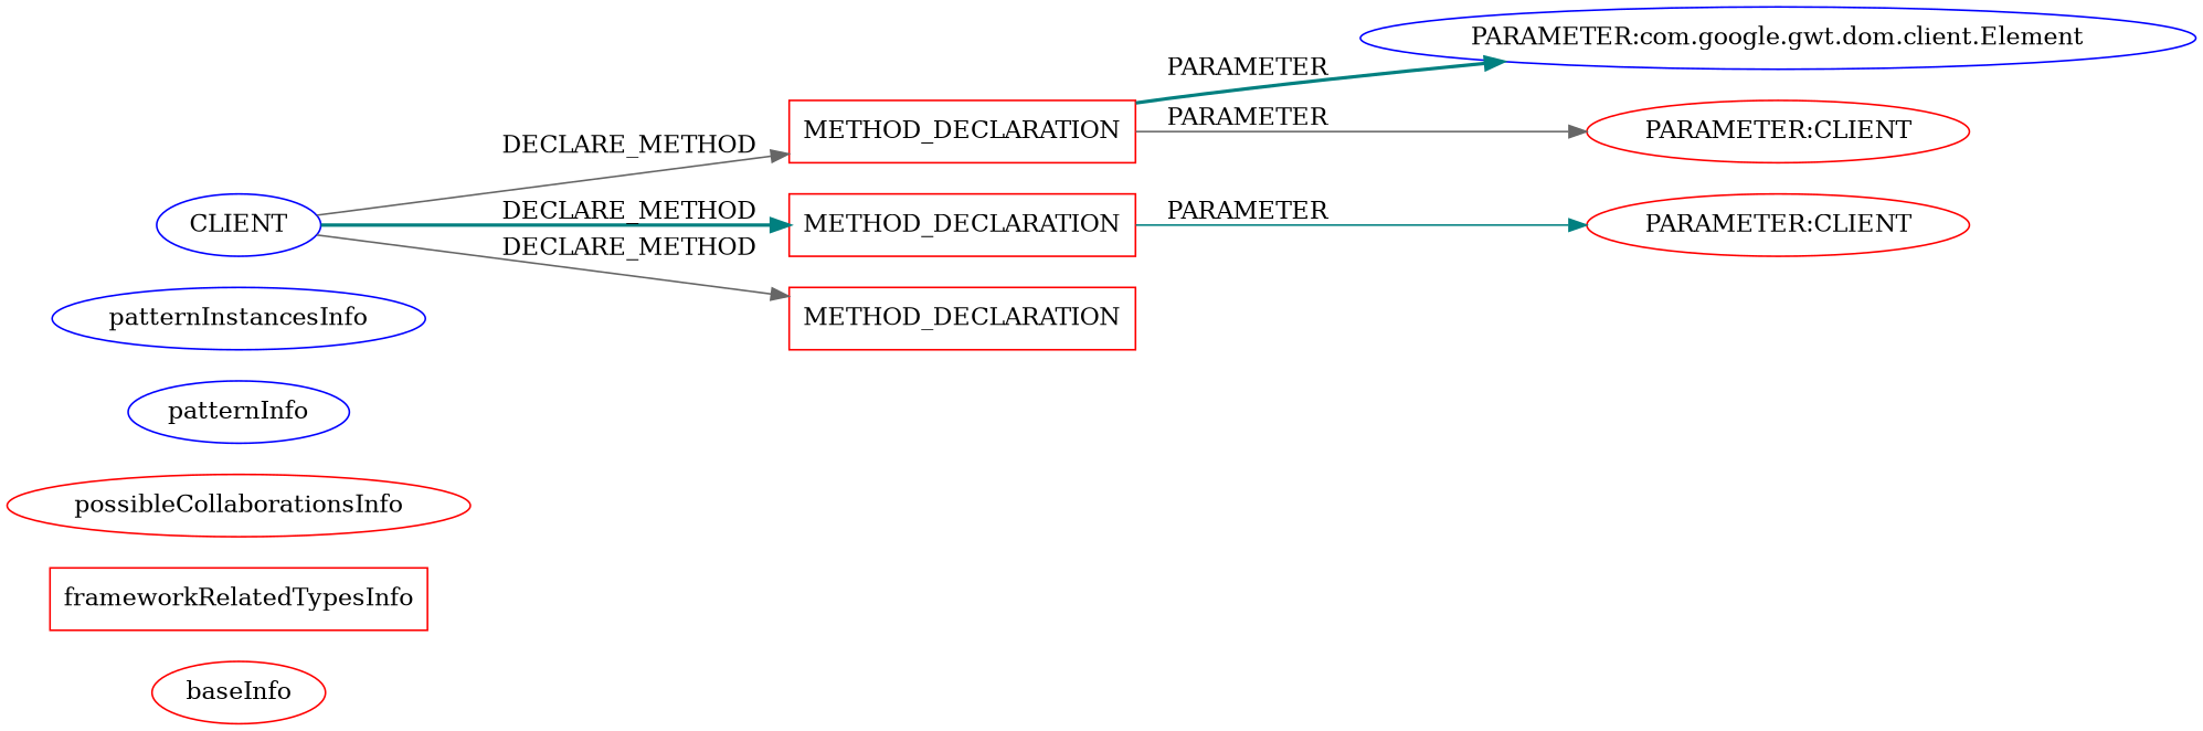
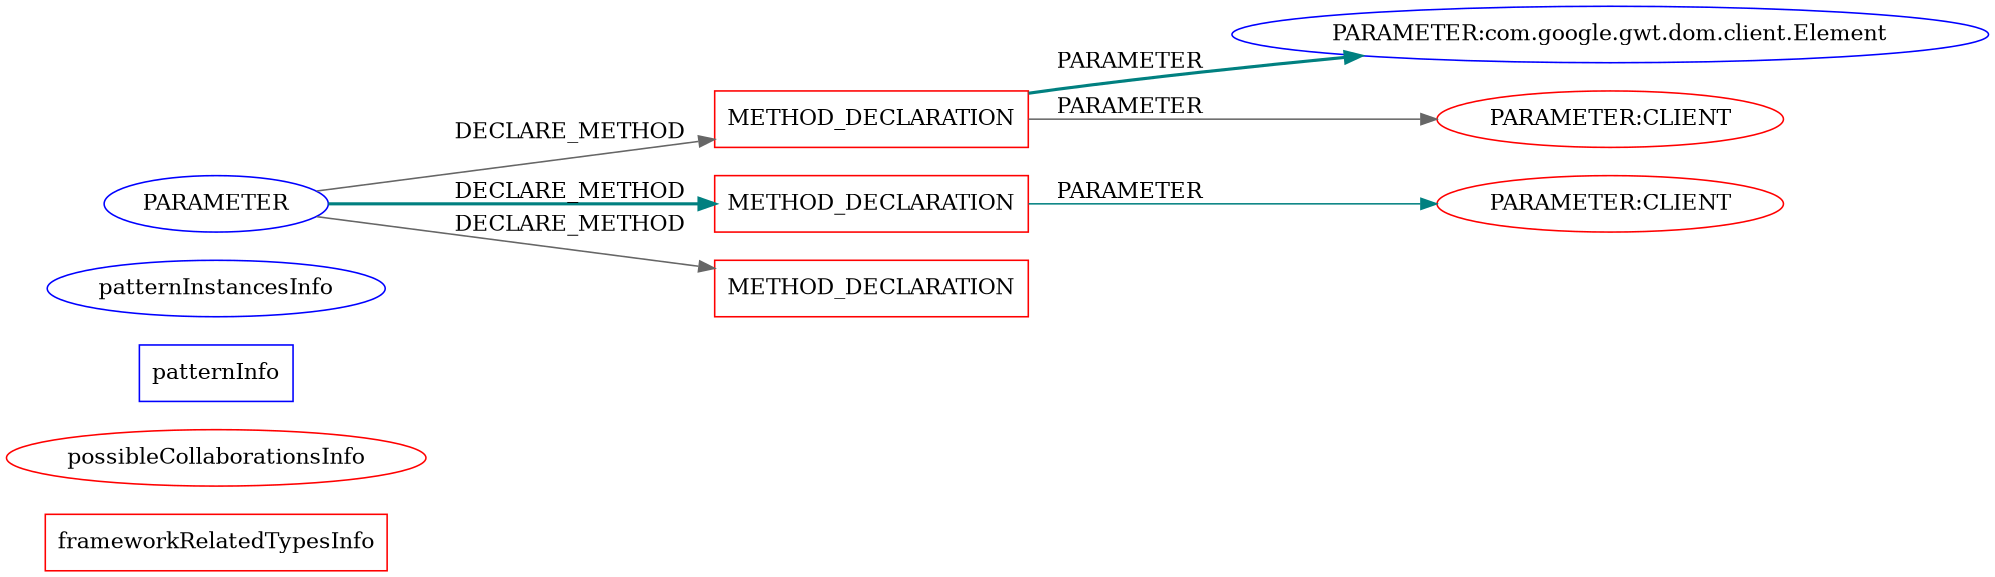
  digraph {
    rankdir=LR
    node [color=red isFrameworkType=false]
    edge [color=teal style=solid]
-   baseInfo [category=pattern graphId=1570 isAnonymous=false possibleRelation=false isFrameworkType=""]
    frameworkRelatedTypesInfo [shape=box isFrameworkType=""]
    possibleCollaborationsInfo [isFrameworkType=""]
-   patternInfo [color=blue frequency=3.0 patternRootClient=0 isFrameworkType=""]
+   patternInfo [color=blue frequency=3.0 patternRootClient=0 shape=box isFrameworkType=""]
    patternInstancesInfo [0="karlwettin-kodapan-gwt-google-map-v3~/karlwettin-kodapan-gwt-google-map-v3/kodapan-gwt-google-map-v3-master/src/main/java/se/kodapan/gwt/google/maps/v3/client/Map.java~Map~3366" 1="mstahv-g-leaflet~/mstahv-g-leaflet/g-leaflet-master/src/main/java/org/peimari/gleaflet/client/Map.java~Map~4095" 2="karlwettin-kodapan-gwt-google-map-v3~/karlwettin-kodapan-gwt-google-map-v3/kodapan-gwt-google-map-v3-master/src/main/java/se/kodapan/gwt/google/maps/v3/client/StreetViewPanorama.java~StreetViewPanorama~3360" color=blue isFrameworkType=""]
    n6 [color=blue label="PARAMETER:com.google.gwt.dom.client.Element" vertexType=PARAMETER_DECLARATION]
    n7 [label=METHOD_DECLARATION shape=box vertexType=CLIENT_METHOD_DECLARATION]
    n8 [label="PARAMETER:CLIENT" vertexType=PARAMETER_DECLARATION]
-   n9 [color=blue label=CLIENT vertexType=ROOT_CLIENT_CLASS_DECLARATION]
+   n9 [color=blue label=PARAMETER vertexType=ROOT_CLIENT_CLASS_DECLARATION]
    n10 [label=METHOD_DECLARATION shape=box vertexType=CLIENT_METHOD_DECLARATION]
    n11 [label=METHOD_DECLARATION shape=box vertexType=CLIENT_METHOD_DECLARATION]
    n12 [label="PARAMETER:CLIENT" vertexType=PARAMETER_DECLARATION]
    n7 -> n6 [label=PARAMETER style=bold]
    n7 -> n8 [color=gray40 label=PARAMETER]
    n9 -> n7 [color=gray40 label=DECLARE_METHOD]
    n9 -> n10 [label=DECLARE_METHOD style=bold]
    n9 -> n11 [color=gray40 label=DECLARE_METHOD]
    n10 -> n12 [label=PARAMETER]
  }
